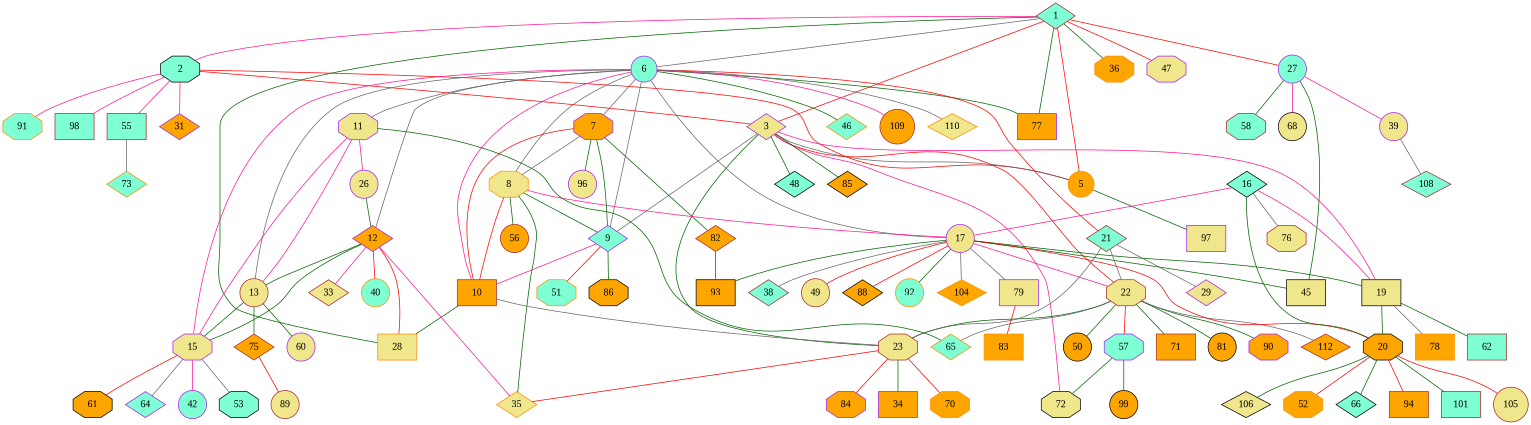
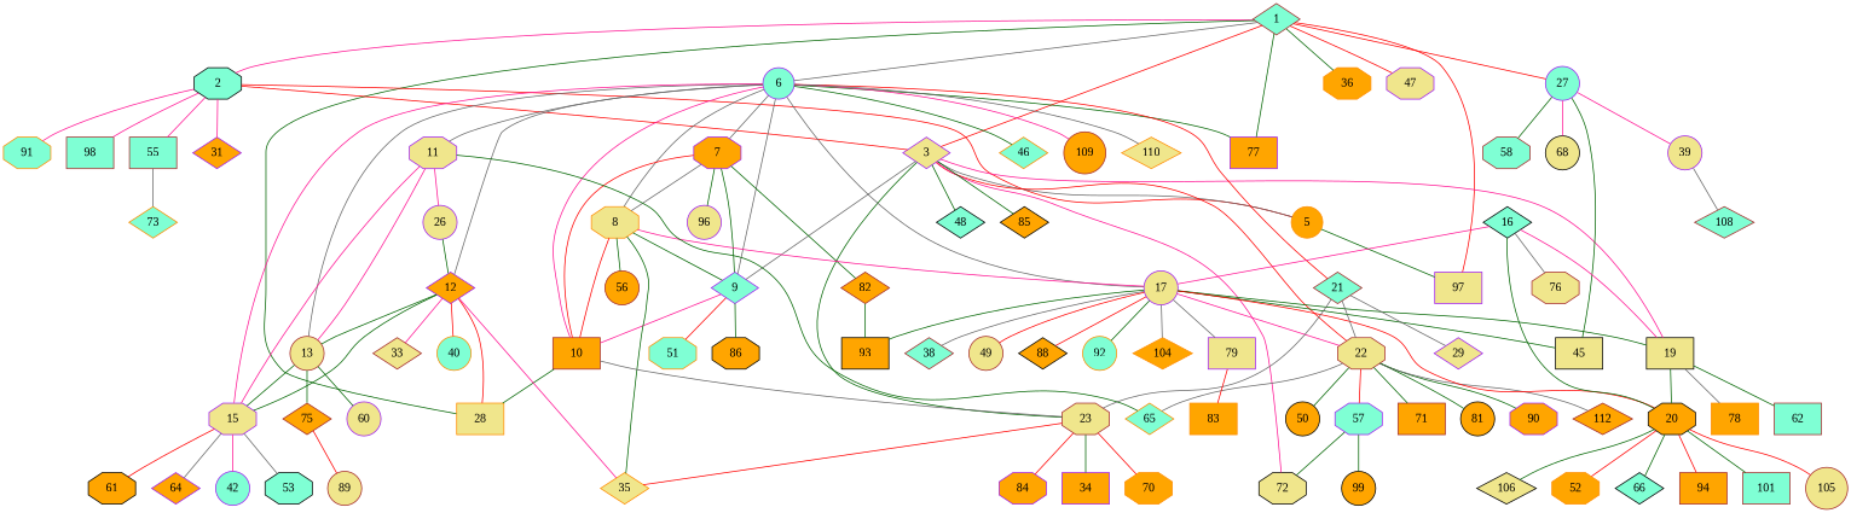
  graph {
    fontname="Liberation Serif"
    node [color=brown fillcolor=orange fontname="Liberation Serif" shape=diamond style=filled]
    edge [color=darkgreen fontname="Liberation Serif"]
    1 [fillcolor=aquamarine super="+4"]
    2 [color=black fillcolor=aquamarine shape=octagon super="+32"]
    3 [color=purple fillcolor=khaki super="+30"]
    5 [color=darkorange shape=circle super="+102"]
    6 [color=purple fillcolor=aquamarine shape=circle super="+14"]
    27 [color=purple fillcolor=aquamarine shape=circle super="+87"]
    28 [color=darkorange fillcolor=khaki shape=box super="+113"]
    36 [color=darkorange shape=octagon]
    47 [color=purple fillcolor=khaki shape=octagon]
    77 [color=purple shape=box]
    31 [color=purple]
    55 [fillcolor=aquamarine shape=box super="+63"]
    91 [color=darkorange fillcolor=aquamarine shape=octagon]
    98 [fillcolor=aquamarine shape=box]
    9 [color=purple fillcolor=aquamarine super="+69"]
    19 [color=black fillcolor=khaki shape=box super="+44"]
    22 [fillcolor=khaki shape=octagon super="+24"]
    23 [fillcolor=khaki shape=octagon super="+25"]
    48 [color=black fillcolor=aquamarine]
    72 [color=black fillcolor=khaki shape=octagon]
    85 [color=black]
    97 [color=purple fillcolor=khaki shape=box]
    7 [color=purple shape=octagon super="+80"]
    8 [color=darkorange fillcolor=khaki shape=octagon super="+43"]
    10 [shape=box]
    11 [color=purple fillcolor=khaki shape=octagon super="+100"]
    12 [color=purple super="+59"]
    13 [fillcolor=khaki shape=circle]
    15 [color=purple fillcolor=khaki shape=octagon super="+74"]
    17 [color=purple fillcolor=khaki shape=circle super="+18"]
    21 [fillcolor=aquamarine]
    46 [color=darkorange fillcolor=aquamarine]
    109 [shape=circle]
    110 [color=darkorange fillcolor=khaki]
    45 [color=black fillcolor=khaki shape=box]
    39 [color=purple fillcolor=khaki shape=circle super="+41"]
    58 [fillcolor=aquamarine shape=octagon]
    68 [color=black fillcolor=khaki shape=circle]
    73 [color=darkorange fillcolor=aquamarine]
    51 [color=darkorange fillcolor=aquamarine shape=octagon]
    86 [color=black shape=octagon]
    20 [color=black shape=octagon super="+54"]
    62 [fillcolor=aquamarine shape=box]
    78 [color=darkorange shape=box]
    65 [color=darkorange fillcolor=aquamarine]
    50 [color=black shape=circle]
    57 [color=purple fillcolor=aquamarine shape=octagon]
    71 [shape=box super="+95"]
    81 [color=black shape=circle]
    90 [color=purple shape=octagon]
    112
    35 [color=darkorange fillcolor=khaki super="+67"]
    34 [color=purple shape=box]
    70 [color=darkorange shape=octagon]
    84 [color=purple shape=octagon]
    82 [super="+111"]
    96 [color=purple fillcolor=khaki shape=circle]
    56 [shape=circle]
    26 [color=purple fillcolor=khaki shape=circle]
    33 [fillcolor=khaki]
    40 [color=darkorange fillcolor=aquamarine shape=circle]
    60 [color=purple fillcolor=khaki shape=circle]
    75
    42 [color=purple fillcolor=aquamarine shape=circle]
    53 [color=black fillcolor=aquamarine shape=octagon super="+103"]
    61 [color=black shape=octagon super="+107"]
-   64 [color=purple fillcolor=aquamarine]
+   64 [color=purple]
    38 [fillcolor=aquamarine]
    49 [fillcolor=khaki shape=circle]
    79 [color=purple fillcolor=khaki shape=box]
    88 [color=black]
    92 [color=darkorange fillcolor=aquamarine shape=circle]
    93 [color=black shape=box]
    104 [color=darkorange]
    29 [color=purple fillcolor=khaki super="+37"]
    89 [fillcolor=khaki shape=circle]
    16 [color=black fillcolor=aquamarine]
    76 [fillcolor=khaki shape=octagon]
    52 [color=darkorange shape=octagon]
    66 [color=black fillcolor=aquamarine]
    94 [shape=box]
    101 [fillcolor=aquamarine shape=box]
    105 [fillcolor=khaki shape=circle]
    106 [color=black fillcolor=khaki]
    83 [color=darkorange shape=box]
    99 [color=black shape=circle]
    108 [fillcolor=aquamarine]
    1 -- 2 [color=deeppink weight=2]
    1 -- 3 [color=red weight=2]
-   1 -- 5 [color=red weight=2]
+   1 -- 97 [color=red weight=2]
    1 -- 6 [color=gray40]
    1 -- 27 [color=red]
    1 -- 28
    1 -- 36
    1 -- 47 [color=red]
    1 -- 77
    2 -- 3 [color=red]
    2 -- 5 [color=red]
    2 -- 31 [color=deeppink]
    2 -- 55 [color=deeppink]
    2 -- 91 [color=deeppink]
    2 -- 98 [color=deeppink]
    3 -- 5 [color=gray40]
    3 -- 9 [color=gray40]
    3 -- 19 [color=deeppink]
    3 -- 22 [color=red]
    3 -- 23
    3 -- 48
    3 -- 72 [color=deeppink]
    3 -- 85
    5 -- 97
    6 -- 77
    6 -- 9 [color=gray40]
    6 -- 7 [color=gray40]
    6 -- 8 [color=gray40]
    6 -- 10 [color=deeppink]
    6 -- 11 [color=gray40]
    6 -- 12 [color=gray40]
    6 -- 13 [color=gray40]
    6 -- 15 [color=deeppink]
    6 -- 17 [color=gray40]
    6 -- 21 [color=red]
    6 -- 46
    6 -- 109 [color=deeppink]
    6 -- 110 [color=gray40]
    27 -- 45
    27 -- 39 [color=deeppink]
    27 -- 58
    27 -- 68 [color=deeppink]
    55 -- 73 [color=gray40]
    9 -- 10 [color=deeppink]
    9 -- 51 [color=red]
    9 -- 86
    19 -- 20
    19 -- 62
    19 -- 78 [color=gray40]
-   22 -- 23 [weight=4]
    22 -- 65 [color=gray40]
    22 -- 50
    22 -- 57 [color=red]
    22 -- 71
    22 -- 81
    22 -- 90
    22 -- 112 [color=gray40]
    23 -- 35 [color=red]
    23 -- 34
    23 -- 70 [color=red]
    23 -- 84 [color=red]
    7 -- 9
    7 -- 8 [color=gray40]
    7 -- 10 [color=red]
    7 -- 82
    7 -- 96
    8 -- 9
    8 -- 10 [color=red]
    8 -- 17 [color=deeppink]
    8 -- 35
    8 -- 56
    10 -- 28
    10 -- 23 [color=gray40]
    11 -- 13 [color=deeppink]
    11 -- 15 [color=deeppink]
    11 -- 65
    11 -- 26 [color=deeppink]
    12 -- 28 [color=red]
    12 -- 13
    12 -- 15
    12 -- 35 [color=deeppink]
    12 -- 33 [color=deeppink]
    12 -- 40 [color=red]
    13 -- 15
    13 -- 60
    13 -- 75
    15 -- 42 [color=deeppink]
    15 -- 53 [color=gray40]
    15 -- 61 [color=red]
    15 -- 64 [color=gray40]
    17 -- 19 [weight=2]
    17 -- 22 [color=deeppink]
    17 -- 45
    17 -- 20 [color=red weight=2]
    17 -- 38 [color=gray40]
    17 -- 49 [color=red]
    17 -- 79 [color=gray40]
    17 -- 88 [color=red]
    17 -- 92
    17 -- 93
    17 -- 104 [color=gray40]
    21 -- 22 [color=gray40 weight=2]
    21 -- 23 [color=gray40 weight=2]
    21 -- 29 [color=gray40]
    39 -- 108 [color=gray40]
    20 -- 52 [color=red]
    20 -- 66
    20 -- 94 [color=red]
    20 -- 101
    20 -- 105 [color=red]
    20 -- 106
    57 -- 72
    57 -- 99
    82 -- 93
    26 -- 12
    75 -- 89 [color=red]
    79 -- 83 [color=red]
    16 -- 19 [color=deeppink]
    16 -- 17 [color=deeppink weight=2]
    16 -- 20
    16 -- 76 [color=gray40]
  }
